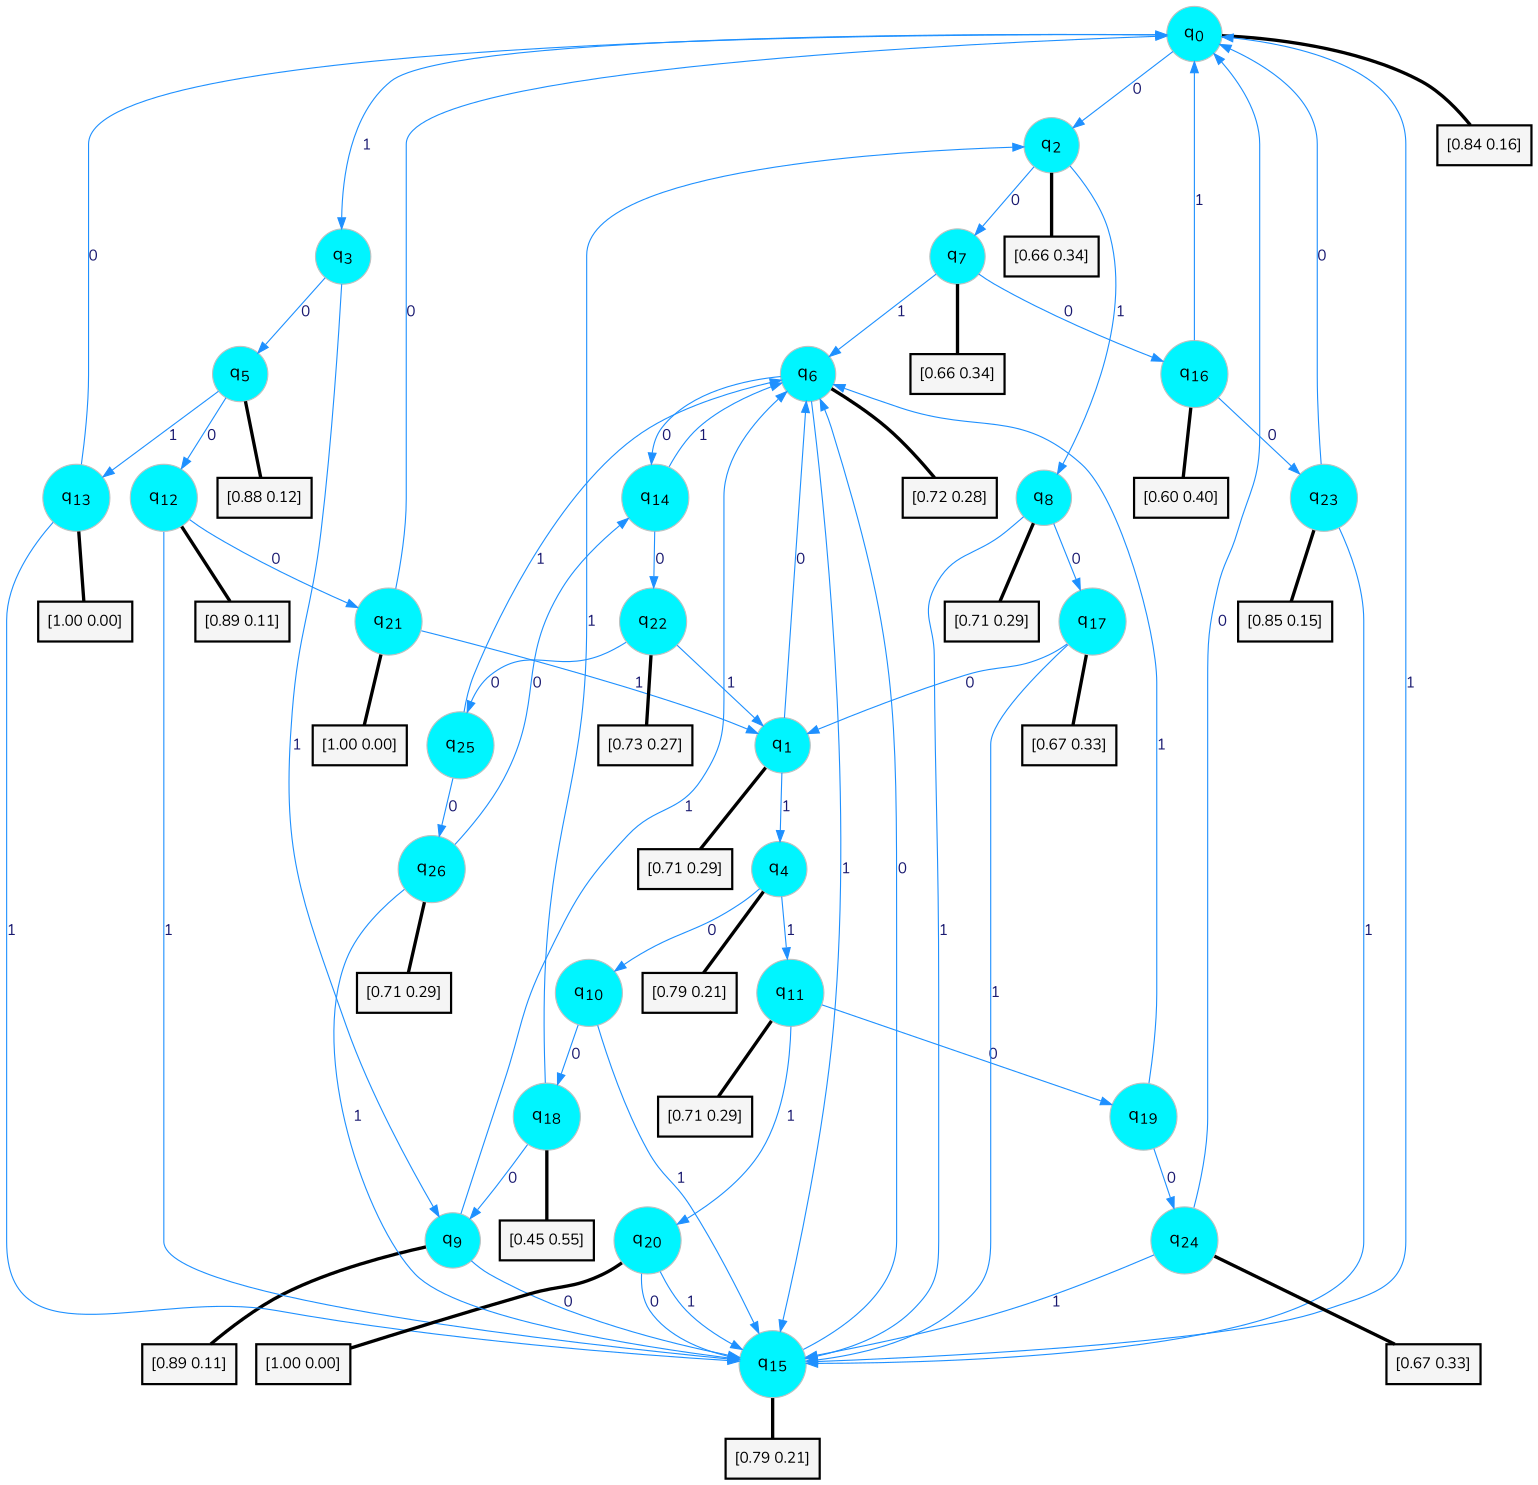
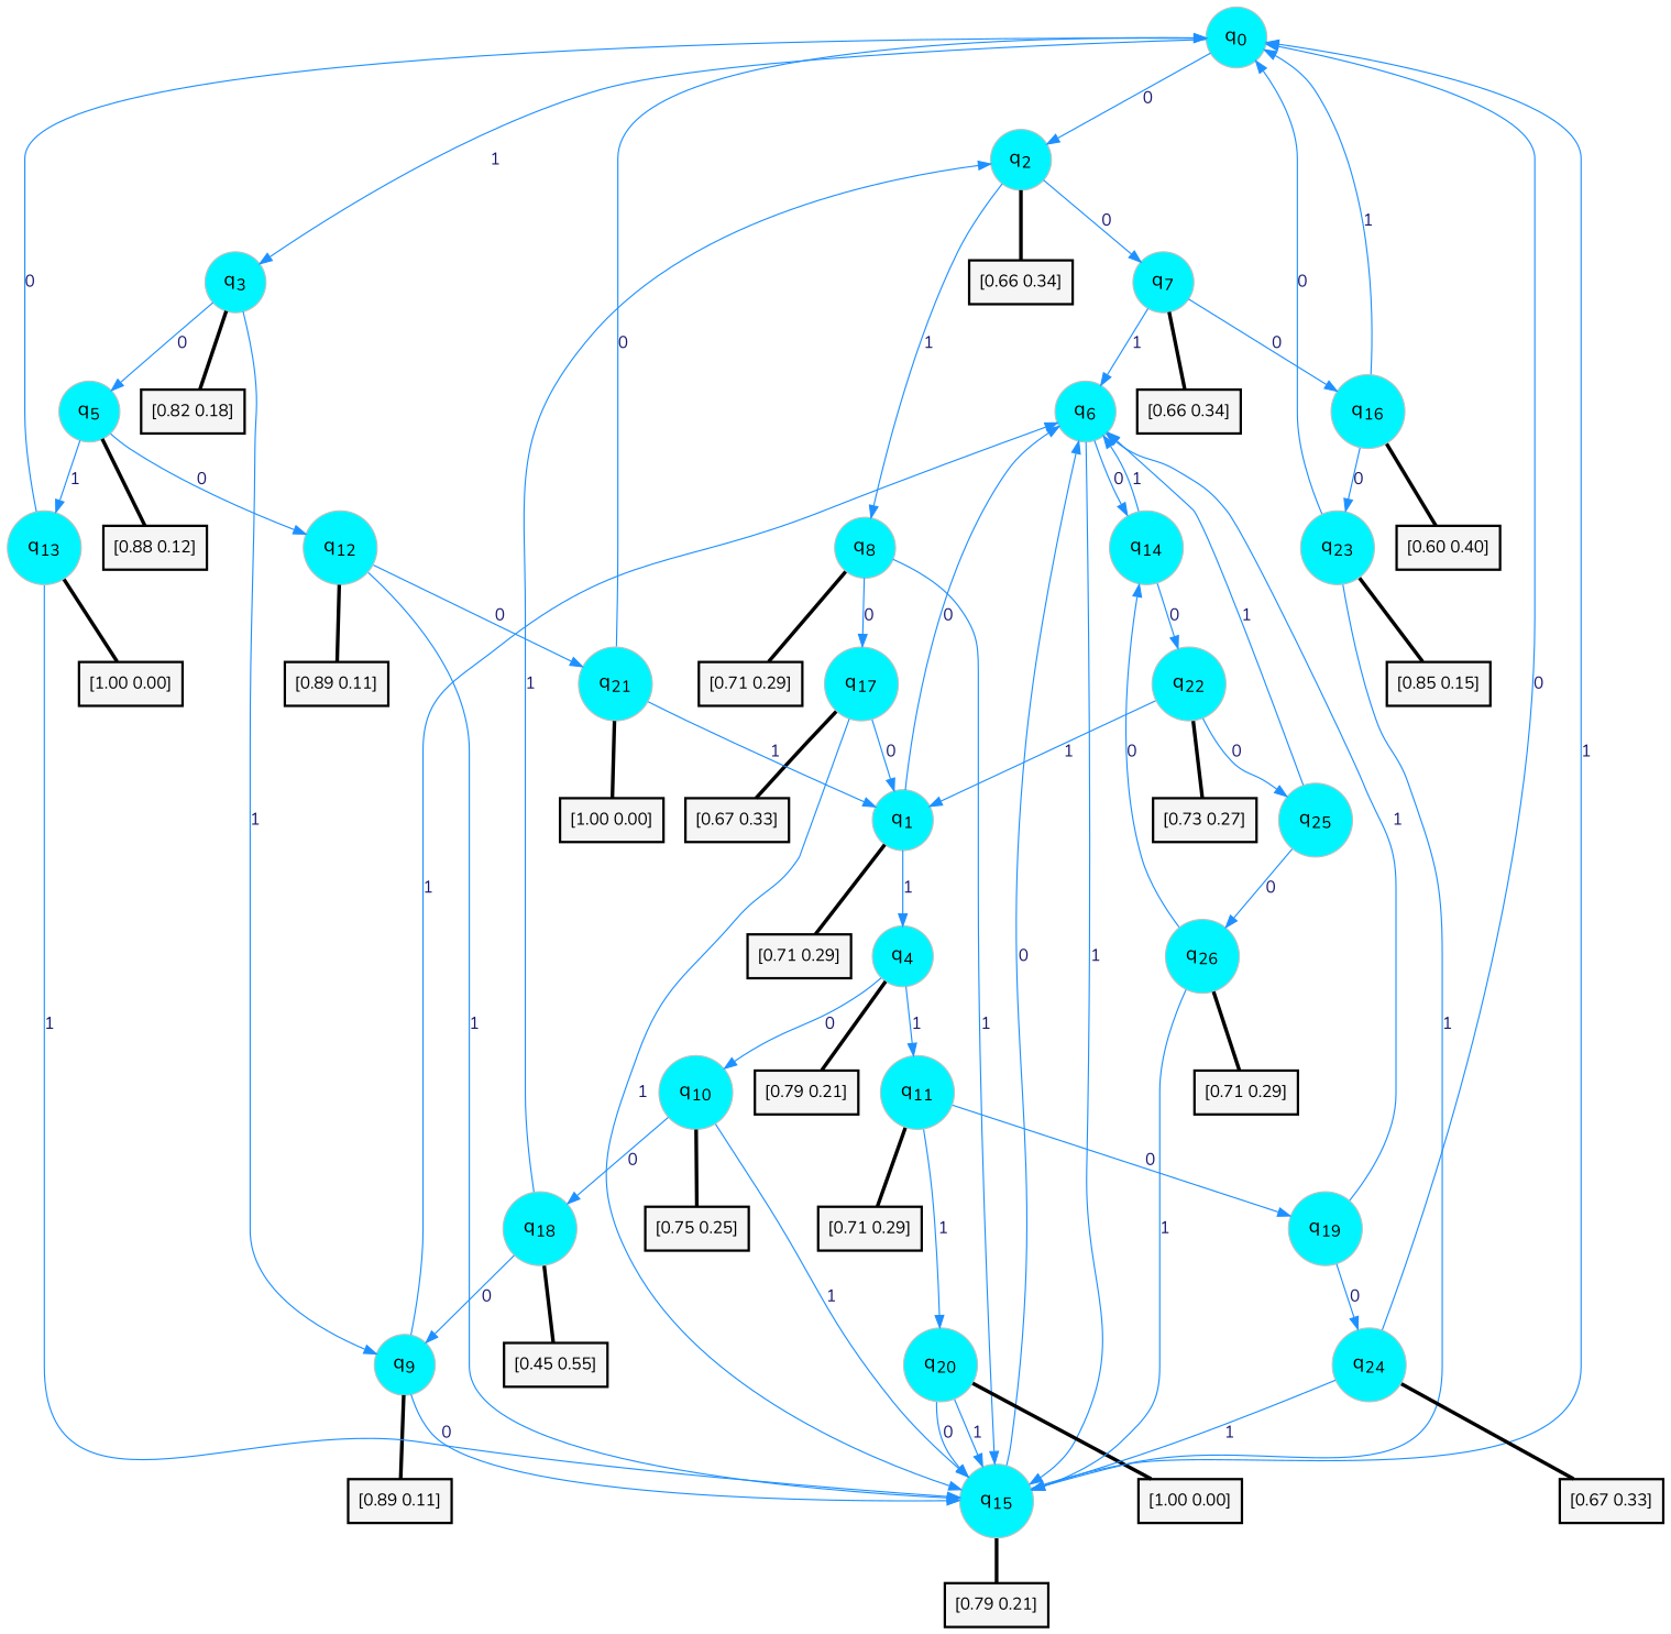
  digraph {
    fontname=Nunito
    rankdir=TD
    node [color=gray fillcolor=turquoise1 fontcolor=black fontname=Nunito fontsize=16 fontweight=bold shape=circle style=filled]
    edge [arrowsize=1 color=dodgerblue1 fontcolor=midnightblue fontname=Nunito fontweight=bold penwidth=1 style=solid weight=20]
    n1 [label=<q<SUB>0</SUB>>]
    n2 [label=<q<SUB>2</SUB>>]
    n3 [label=<q<SUB>3</SUB>>]
-   n4 [color=black fillcolor=whitesmoke fontsize=14 label="[0.84 0.16]" penwidth=2 shape=box]
    n5 [label=<q<SUB>7</SUB>>]
    n6 [label=<q<SUB>8</SUB>>]
    n7 [color=black fillcolor=whitesmoke fontsize=14 label="[0.66 0.34]" penwidth=2 shape=box]
    n8 [label=<q<SUB>5</SUB>>]
    n9 [label=<q<SUB>9</SUB>>]
+   n10 [color=black fillcolor=whitesmoke fontsize=14 label="[0.82 0.18]" penwidth=2 shape=box]
    n11 [label=<q<SUB>1</SUB>>]
    n12 [label=<q<SUB>4</SUB>>]
    n13 [label=<q<SUB>6</SUB>>]
    n14 [color=black fillcolor=whitesmoke fontsize=14 label="[0.71 0.29]" penwidth=2 shape=box]
    n15 [label=<q<SUB>10</SUB>>]
    n16 [label=<q<SUB>11</SUB>>]
    n17 [color=black fillcolor=whitesmoke fontsize=14 label="[0.79 0.21]" penwidth=2 shape=box]
    n18 [label=<q<SUB>14</SUB>>]
    n19 [label=<q<SUB>15</SUB>>]
-   n20 [color=black fillcolor=whitesmoke fontsize=14 label="[0.72 0.28]" penwidth=2 shape=box]
    n21 [label=<q<SUB>16</SUB>>]
    n22 [color=black fillcolor=whitesmoke fontsize=14 label="[0.66 0.34]" penwidth=2 shape=box]
    n23 [label=<q<SUB>17</SUB>>]
    n24 [color=black fillcolor=whitesmoke fontsize=14 label="[0.71 0.29]" penwidth=2 shape=box]
    n25 [label=<q<SUB>12</SUB>>]
    n26 [label=<q<SUB>13</SUB>>]
    n27 [color=black fillcolor=whitesmoke fontsize=14 label="[0.88 0.12]" penwidth=2 shape=box]
    n28 [color=black fillcolor=whitesmoke fontsize=14 label="[0.89 0.11]" penwidth=2 shape=box]
    n29 [label=<q<SUB>18</SUB>>]
+   n30 [color=black fillcolor=whitesmoke fontsize=14 label="[0.75 0.25]" penwidth=2 shape=box]
    n31 [label=<q<SUB>19</SUB>>]
    n32 [label=<q<SUB>20</SUB>>]
    n33 [color=black fillcolor=whitesmoke fontsize=14 label="[0.71 0.29]" penwidth=2 shape=box]
    n34 [label=<q<SUB>21</SUB>>]
    n35 [color=black fillcolor=whitesmoke fontsize=14 label="[0.89 0.11]" penwidth=2 shape=box]
    n36 [color=black fillcolor=whitesmoke fontsize=14 label="[1.00 0.00]" penwidth=2 shape=box]
    n37 [label=<q<SUB>22</SUB>>]
    n38 [color=black fillcolor=whitesmoke fontsize=14 label="[0.79 0.21]" penwidth=2 shape=box]
    n39 [label=<q<SUB>23</SUB>>]
    n40 [color=black fillcolor=whitesmoke fontsize=14 label="[0.60 0.40]" penwidth=2 shape=box]
    n41 [color=black fillcolor=whitesmoke fontsize=14 label="[0.67 0.33]" penwidth=2 shape=box]
    n42 [color=black fillcolor=whitesmoke fontsize=14 label="[0.45 0.55]" penwidth=2 shape=box]
    n43 [label=<q<SUB>24</SUB>>]
    n44 [color=black fillcolor=whitesmoke fontsize=14 label="[1.00 0.00]" penwidth=2 shape=box]
    n45 [color=black fillcolor=whitesmoke fontsize=14 label="[1.00 0.00]" penwidth=2 shape=box]
    n46 [label=<q<SUB>25</SUB>>]
    n47 [color=black fillcolor=whitesmoke fontsize=14 label="[0.73 0.27]" penwidth=2 shape=box]
    n48 [color=black fillcolor=whitesmoke fontsize=14 label="[0.85 0.15]" penwidth=2 shape=box]
    n49 [color=black fillcolor=whitesmoke fontsize=14 label="[0.67 0.33]" penwidth=2 shape=box]
    n50 [label=<q<SUB>26</SUB>>]
    n51 [color=black fillcolor=whitesmoke fontsize=14 label="[0.71 0.29]" penwidth=2 shape=box]
    n1 -> n2 [label=0]
    n1 -> n3 [label=1]
-   n1 -> n4 [arrowhead=none color=black penwidth=3]
    n2 -> n5 [label=0]
    n2 -> n6 [label=1]
    n2 -> n7 [arrowhead=none color=black penwidth=3]
    n3 -> n8 [label=0]
    n3 -> n9 [label=1]
+   n3 -> n10 [arrowhead=none color=black penwidth=3]
    n5 -> n13 [label=1]
    n5 -> n21 [label=0]
    n5 -> n22 [arrowhead=none color=black penwidth=3]
    n6 -> n19 [label=1]
    n6 -> n23 [label=0]
    n6 -> n24 [arrowhead=none color=black penwidth=3]
    n8 -> n25 [label=0]
    n8 -> n26 [label=1]
    n8 -> n27 [arrowhead=none color=black penwidth=3]
    n9 -> n13 [label=1]
    n9 -> n19 [label=0]
    n9 -> n28 [arrowhead=none color=black penwidth=3]
    n11 -> n12 [label=1]
    n11 -> n13 [label=0]
    n11 -> n14 [arrowhead=none color=black penwidth=3]
    n12 -> n15 [label=0]
    n12 -> n16 [label=1]
    n12 -> n17 [arrowhead=none color=black penwidth=3]
    n13 -> n18 [label=0]
    n13 -> n19 [label=1]
-   n13 -> n20 [arrowhead=none color=black penwidth=3]
    n15 -> n19 [label=1]
    n15 -> n29 [label=0]
+   n15 -> n30 [arrowhead=none color=black penwidth=3]
    n16 -> n31 [label=0]
    n16 -> n32 [label=1]
    n16 -> n33 [arrowhead=none color=black penwidth=3]
    n18 -> n13 [label=1]
    n18 -> n37 [label=0]
    n19 -> n1 [label=1]
    n19 -> n13 [label=0]
    n19 -> n38 [arrowhead=none color=black penwidth=3]
    n21 -> n1 [label=1]
    n21 -> n39 [label=0]
    n21 -> n40 [arrowhead=none color=black penwidth=3]
    n23 -> n11 [label=0]
    n23 -> n19 [label=1]
    n23 -> n41 [arrowhead=none color=black penwidth=3]
    n25 -> n19 [label=1]
    n25 -> n34 [label=0]
    n25 -> n35 [arrowhead=none color=black penwidth=3]
    n26 -> n1 [label=0]
    n26 -> n19 [label=1]
    n26 -> n36 [arrowhead=none color=black penwidth=3]
    n29 -> n2 [label=1]
    n29 -> n9 [label=0]
    n29 -> n42 [arrowhead=none color=black penwidth=3]
    n31 -> n13 [label=1]
    n31 -> n43 [label=0]
    n32 -> n19 [label=0]
    n32 -> n19 [label=1]
    n32 -> n44 [arrowhead=none color=black penwidth=3]
    n34 -> n1 [label=0]
    n34 -> n11 [label=1]
    n34 -> n45 [arrowhead=none color=black penwidth=3]
    n37 -> n11 [label=1]
    n37 -> n46 [label=0]
    n37 -> n47 [arrowhead=none color=black penwidth=3]
    n39 -> n1 [label=0]
    n39 -> n19 [label=1]
    n39 -> n48 [arrowhead=none color=black penwidth=3]
    n43 -> n1 [label=0]
    n43 -> n19 [label=1]
    n43 -> n49 [arrowhead=none color=black penwidth=3]
    n46 -> n13 [label=1]
    n46 -> n50 [label=0]
    n50 -> n18 [label=0]
    n50 -> n19 [label=1]
    n50 -> n51 [arrowhead=none color=black penwidth=3]
  }
